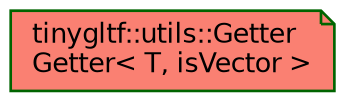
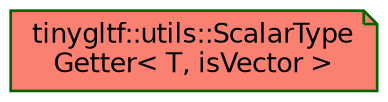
  digraph {
    rankdir=TB
-   n1 [color=darkgreen fillcolor=salmon fontname=Helvetica fontsize=10 height=0.2 label="tinygltf::utils::Getter\lGetter\< T, isVector \>" shape=note style=filled width=0.4]
+   n1 [color=darkgreen fillcolor=salmon fontname=Helvetica fontsize=10 height=0.2 label="tinygltf::utils::ScalarType\lGetter\< T, isVector \>" shape=note style=filled width=0.4]
  }
